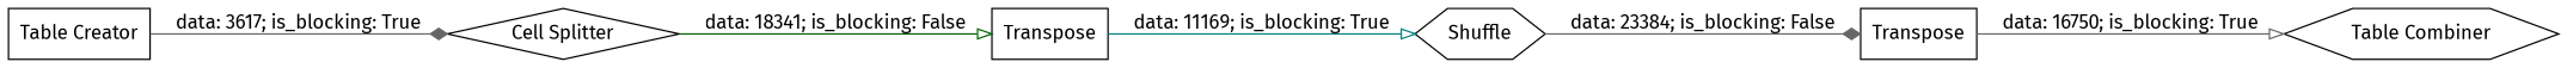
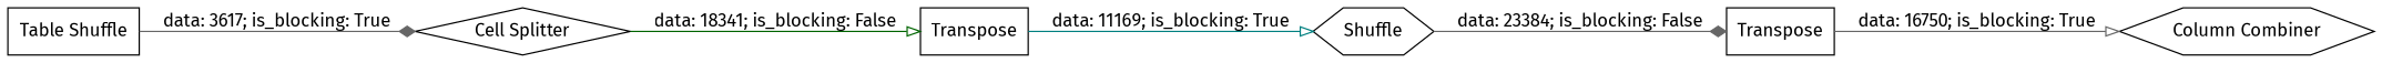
  digraph {
    fontname="Fira Sans"
    rankdir=LR
    node [fontname="Fira Sans" shape=box]
    edge [arrowhead=onormal color=gray40 fontname="Fira Sans"]
    n1 [label=Shuffle shape=hexagon]
    n2 [label=Transpose]
-   n3 [label="Table Combiner" shape=hexagon]
-   n4 [label="Table Creator"]
+   n3 [label="Column Combiner" shape=hexagon]
+   n4 [label="Table Shuffle"]
    n5 [label="Cell Splitter" shape=diamond]
    n6 [label=Transpose]
    n1 -> n2 [arrowhead=diamond label="data: 23384; is_blocking: False"]
    n2 -> n3 [label="data: 16750; is_blocking: True"]
    n4 -> n5 [arrowhead=diamond label="data: 3617; is_blocking: True"]
    n5 -> n6 [color=darkgreen label="data: 18341; is_blocking: False"]
    n6 -> n1 [color=teal label="data: 11169; is_blocking: True"]
  }
